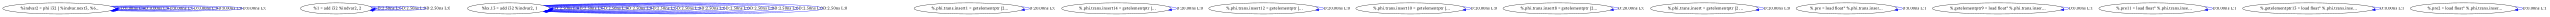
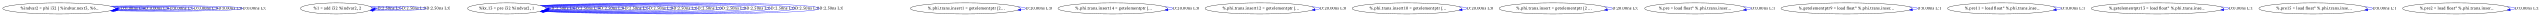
  digraph {
    fontname="PT Serif"
    node [fontname="PT Serif"]
    edge [color=blue fontname="PT Serif"]
    n1 [label="  %indvar2 = phi i32 [ %indvar.next3, %6..."]
    n2 [label="  %1 = add i32 %indvar2, 2"]
-   n3 [label="  %kx.13 = add i32 %indvar2, 1"]
+   n3 [label="%kx.13 = pre i32 %indvar2, 1"]
    n4 [label="  %.phi.trans.insert1 = getelementptr [2..."]
    n5 [label="  %.phi.trans.insert14 = getelementptr [..."]
    n6 [label="  %.phi.trans.insert12 = getelementptr [..."]
    n7 [label="  %.phi.trans.insert10 = getelementptr [..."]
-   n8 [label="  %.phi.trans.insert8 = getelementptr [2..."]
    n9 [label="  %.phi.trans.insert = getelementptr [2 ..."]
    n10 [label="%.pre = load float* %.phi.trans.inser..."]
    n11 [label="%.getelementptr9 = load float* %.phi.trans.inser..."]
    n12 [label="  %.pre11 = load float* %.phi.trans.inse..."]
    n13 [label="%.getelementptr13 = load float* %.phi.trans.inse..."]
+   n14 [label="  %.pre15 = load float* %.phi.trans.inse..."]
    n15 [label="  %.pre2 = load float* %.phi.trans.inser..."]
    n1 -> n1 [label="D:0.00ns L:0"]
    n1 -> n1 [label="D:0.00ns L:0"]
    n1 -> n1 [label="D:0.00ns L:0"]
    n1 -> n1 [label="D:0.00ns L:0"]
    n1 -> n1 [label="D:0.00ns L:0"]
    n1 -> n1 [label="D:0.00ns L:0"]
    n2 -> n2 [label="D:2.50ns L:0"]
    n2 -> n2 [label="D:2.50ns L:0"]
    n2 -> n2 [label="D:2.50ns L:0"]
    n3 -> n3 [label="D:2.50ns L:0"]
    n3 -> n3 [label="D:2.50ns L:0"]
    n3 -> n3 [label="D:2.50ns L:0"]
    n3 -> n3 [label="D:2.50ns L:0"]
    n3 -> n3 [label="D:2.50ns L:0"]
    n3 -> n3 [label="D:2.50ns L:0"]
    n3 -> n3 [label="D:2.50ns L:0"]
    n3 -> n3 [label="D:2.50ns L:0"]
    n3 -> n3 [label="D:2.50ns L:0"]
    n3 -> n3 [label="D:2.50ns L:0"]
    n3 -> n3 [label="D:2.50ns L:0"]
    n3 -> n3 [label="D:2.50ns L:0"]
    n4 -> n4 [label="D:20.00ns L:0"]
    n5 -> n5 [label="D:20.00ns L:0"]
    n6 -> n6 [label="D:20.00ns L:0"]
    n7 -> n7 [label="D:20.00ns L:0"]
-   n8 -> n8 [label="D:20.00ns L:0"]
    n9 -> n9 [label="D:20.00ns L:0"]
    n10 -> n10 [label="D:0.00ns L:1"]
    n11 -> n11 [label="D:0.00ns L:1"]
    n12 -> n12 [label="D:0.00ns L:1"]
    n13 -> n13 [label="D:0.00ns L:1"]
+   n14 -> n14 [label="D:0.00ns L:1"]
    n15 -> n15 [label="D:0.00ns L:1"]
  }
